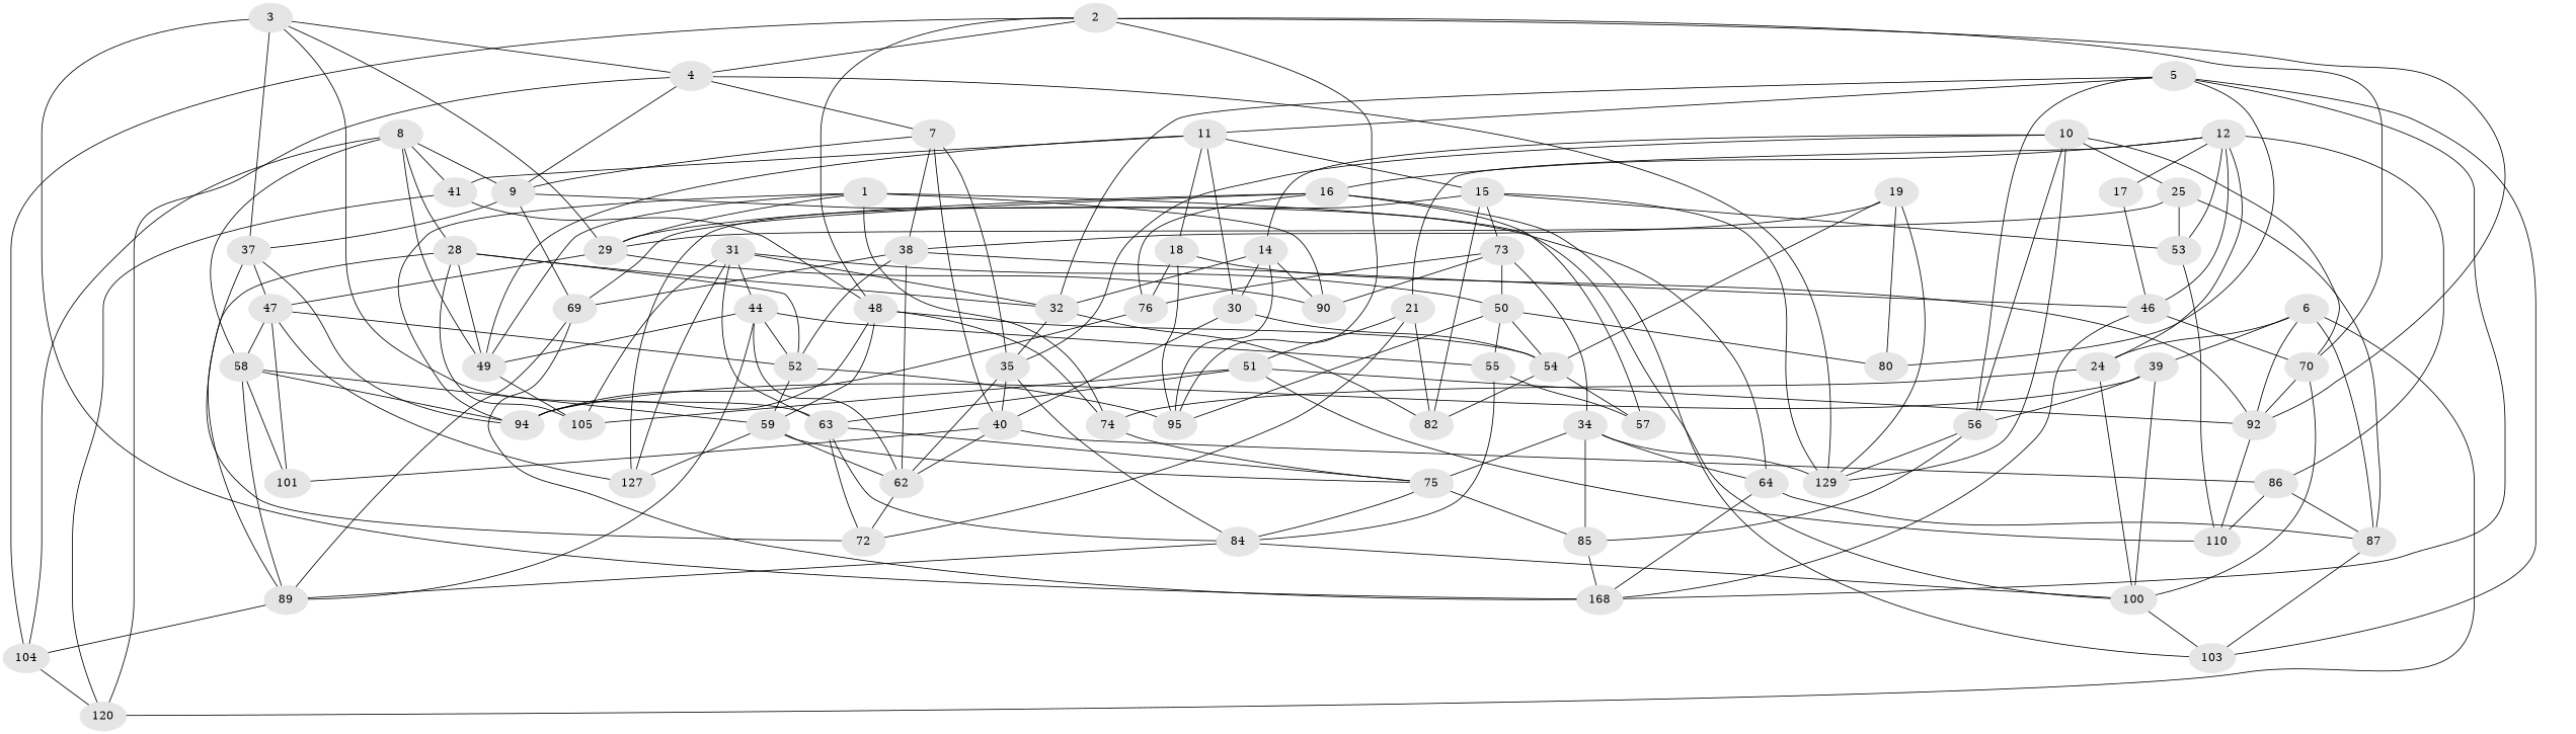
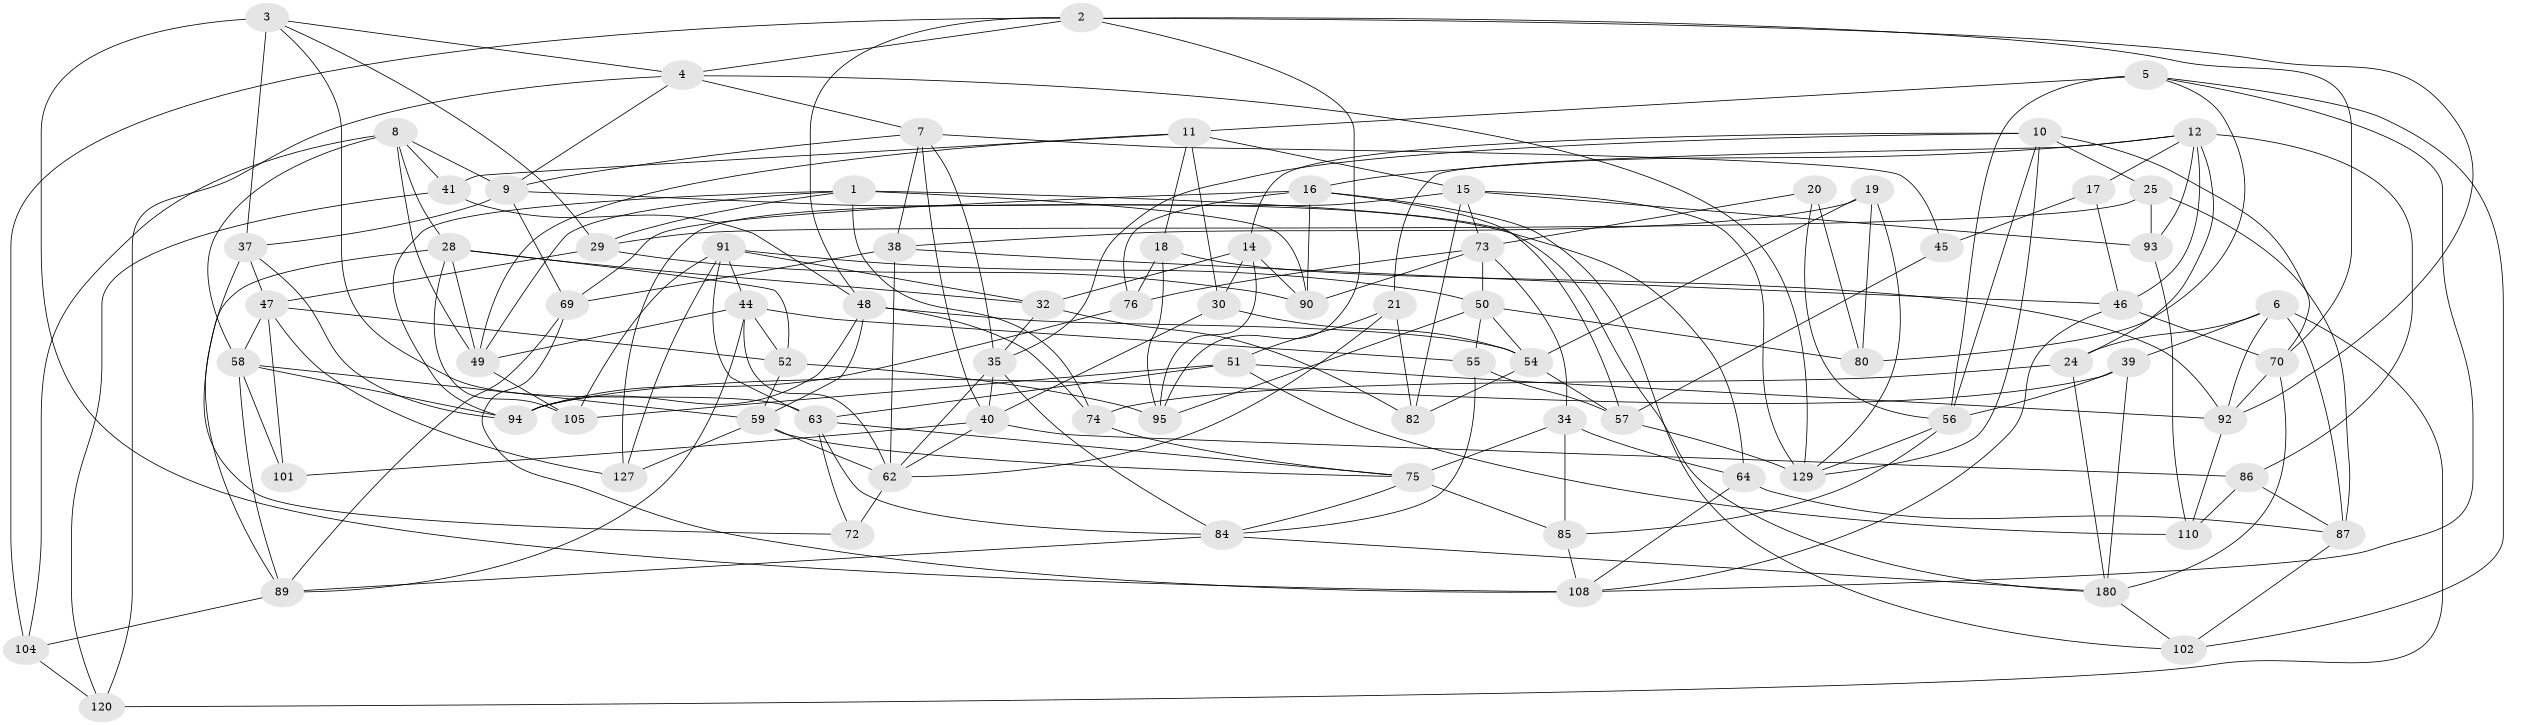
  graph {
    node [color=gray90 style=filled]
    1 [super="+67"]
    29 [super="+103"]
    49 [super="+97"]
    74
    90
    94 [super="+121"]
-   100 [super="+119"]
+   100 [super="+119" label=180]
    47 [super="+117"]
    105
    75 [super="+77"]
-   102 [label=103]
+   102
    2 [super="+13"]
    4 [super="+93"]
    48 [super="+112"]
    70 [super="+133"]
    92 [super="+115"]
    95 [super="+107"]
    104
    7 [super="+22"]
    9 [super="+60"]
    120
    129 [super="+132"]
    54 [super="+96"]
    59 [super="+111"]
    110
    3 [super="+78"]
    37 [super="+98"]
    63 [super="+134"]
-   108 [super="+131" label=168]
+   108 [super="+131"]
    72 [super="+123"]
    84 [super="+130"]
    38 [super="+66"]
    40 [super="+128"]
+   45
    35
    69 [super="+79"]
    64
    5 [super="+116"]
    11 [super="+71"]
    32 [super="+99"]
    56 [super="+122"]
    80
    41
    15 [super="+114"]
    18
    30
    82
    85
    6 [super="+36"]
    24
    39
    87 [super="+106"]
    46 [super="+91"]
    52 [super="+118"]
    62 [super="+83"]
    86
    101
    57 [super="+113"]
    89 [super="+125"]
    8 [super="+68"]
    28 [super="+73"]
    58 [super="+65"]
    10 [super="+109"]
    14 [super="+26"]
    25
-   53
+   53 [label=93]
    n67 [label=73 super="+43"]
    127
    76
    12 [super="+42"]
    16 [super="+27"]
    17
    21
    51 [super="+124"]
    34 [super="+81"]
    50 [super="+126"]
    19
+   20
    55
-   31 [super="+61"]
+   31 [super="+61" label=91]
    44 [super="+88"]
    1 -- 29
    1 -- 49
    1 -- 74
    1 -- 90
    1 -- 94
    1 -- 100
    29 -- 90
    29 -- 47
    49 -- 105
    74 -- 75
    100 -- 102
    47 -- 52
    47 -- 101
    47 -- 58
    47 -- 127
    75 -- 84
    75 -- 85
    2 -- 4
    2 -- 48
    2 -- 70
    2 -- 92
    2 -- 95
    2 -- 104
    4 -- 7
    4 -- 9
    4 -- 120
    4 -- 129
    48 -- 74
    48 -- 94
    48 -- 54
    48 -- 59
    70 -- 100
    70 -- 92
    92 -- 110
    104 -- 120
    7 -- 9
    7 -- 38
    7 -- 40
+   7 -- 45
    7 -- 35
    9 -- 37
    9 -- 69
    9 -- 64
    54 -- 82
    54 -- 57
    59 -- 75
    59 -- 62
    59 -- 127
    3 -- 29
    3 -- 4
    3 -- 37 [weight=2]
    3 -- 63
    3 -- 108
    37 -- 94
    37 -- 47
    37 -- 72
    63 -- 75
    63 -- 72
    63 -- 84
    84 -- 100
    84 -- 89
    38 -- 69
    38 -- 46
-   38 -- 52
    38 -- 62
    40 -- 62
    40 -- 86
    40 -- 101
+   45 -- 57
    35 -- 84
    35 -- 40
    35 -- 62
    69 -- 108
    69 -- 89
    64 -- 108
    64 -- 87
    5 -- 102
    5 -- 108
    5 -- 11
-   5 -- 32
    5 -- 56
    5 -- 80
    11 -- 49
    11 -- 41
    11 -- 15
    11 -- 18
    11 -- 30
    32 -- 35
    32 -- 82
    56 -- 129
    56 -- 85
    41 -- 48
    41 -- 120
    15 -- 129
    15 -- 82
    15 -- 53
    15 -- n67
    15 -- 127
    18 -- 92
    18 -- 95
    18 -- 76
    30 -- 54
    30 -- 40
    85 -- 108
    6 -- 92
    6 -- 120
    6 -- 24
    6 -- 39
    6 -- 87 [weight=2]
    24 -- 74
    24 -- 100
    39 -- 94
    39 -- 100
    39 -- 56
    87 -- 102
    46 -- 70 [weight=2]
    46 -- 108
    52 -- 95
    52 -- 59
    62 -- 72
    86 -- 110
    86 -- 87
-   34 -- 129
+   57 -- 129
    89 -- 104
    8 -- 49
    8 -- 104
    8 -- 9
    8 -- 41
    8 -- 28
    8 -- 58
    28 -- 49
    28 -- 105
    28 -- 32
    28 -- 52
    28 -- 89
    58 -- 94
    58 -- 59
    58 -- 101
    58 -- 89
    10 -- 70
    10 -- 129
    10 -- 35
    10 -- 56
    10 -- 14
    10 -- 25
    14 -- 90
    14 -- 95
    14 -- 32
    14 -- 30
    25 -- 29
    25 -- 87
    25 -- 53
    53 -- 110
    n67 -- 90
    n67 -- 76
    n67 -- 34
    n67 -- 50
    76 -- 94
    12 -- 24
    12 -- 46
    12 -- 86
    12 -- 53
    12 -- 16
    12 -- 17
    12 -- 21
-   16 -- 29
+   16 -- 90
    16 -- 102
    16 -- 69
    16 -- 57
    16 -- 76
+   17 -- 45
    17 -- 46
-   21 -- 72
+   21 -- 62
    21 -- 82
    21 -- 51
    51 -- 105
    51 -- 92
    51 -- 110
    51 -- 63
    34 -- 75
    34 -- 64
    34 -- 85
    50 -- 95
    50 -- 54
    50 -- 80
    50 -- 55
    19 -- 129
    19 -- 54
    19 -- 38
    19 -- 80
+   20 -- 56
+   20 -- 80
+   20 -- n67
    55 -- 84
    55 -- 57
    31 -- 105
    31 -- 63
    31 -- 32
    31 -- 127
    31 -- 50
    31 -- 44
    44 -- 49
    44 -- 52
    44 -- 62
    44 -- 89
    44 -- 55
  }
